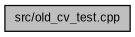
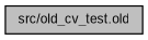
  digraph {
    rankdir=LR
    fontname="Liberation Sans"
-   n1 [color=black fillcolor=grey75 fontcolor=black fontname="Liberation Sans" fontsize=10 height=0.2 label="src/old_cv_test.cpp" shape=record style=filled width=0.4]
+   n1 [color=black fillcolor=grey75 fontcolor=black fontname="Liberation Sans" fontsize=10 height=0.2 label="src/old_cv_test.old" shape=record style=filled width=0.4]
  }
